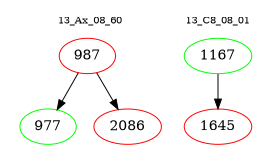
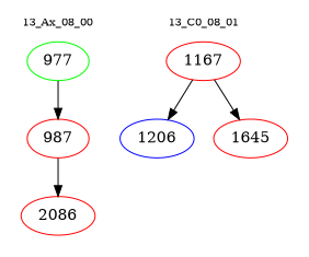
  digraph {
    node [color=red]
    edge [color=black]
    n1 [color=green label=977]
    n2 [label=987]
    n3 [label=2086]
-   n4 [color=green label=1167]
+   n4 [label=1167]
+   n5 [color=blue label=1206]
    n6 [label=1645]
    subgraph cluster_1 {
      color=white
      fontsize=10
-     label="13_Ax_08_60"
+     label="13_Ax_08_00"
      n1
      n2
      n3
    }
    subgraph cluster_2 {
      color=white
      fontsize=10
-     label="13_C8_08_01"
+     label="13_C0_08_01"
      n4
+     n5
      n6
    }
-   n2 -> n1
+   n1 -> n2
    n2 -> n3
+   n4 -> n5
    n4 -> n6
  }
